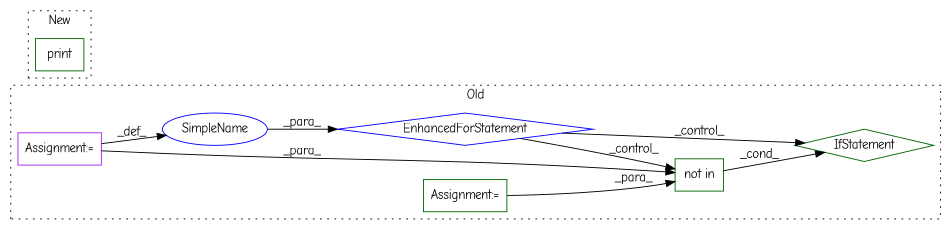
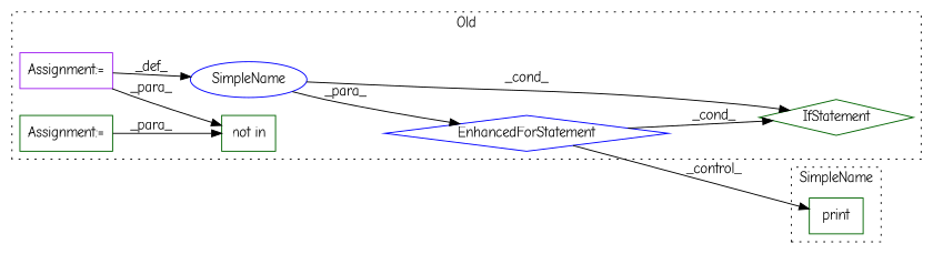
  digraph {
    fontname="Comic Neue"
    rankdir=LR
    node [a=7 color=darkgreen fontname="Comic Neue" l="53,2" s="3626,3727" shape=box]
    edge [fontname="Comic Neue"]
    n1 [a=108 l=30 label="not in" s=3869]
    n2 [a=25 l="10,2" label=IfStatement s="3859,3899" shape=diamond]
    n3 [a=42 color=blue l=9 label=SimpleName s=3683 shape=ellipse]
    n4 [color=purple label="Assignment:="]
    n5 [a=70 color=blue label=EnhancedForStatement shape=diamond]
    n6 [l=1 label="Assignment:=" s=1016]
    n7 [a=32 l="6,1" label=print s="2075,2126"]
    subgraph cluster_1 {
      label=Old
      style=dotted
      n1
      n2
      n3
      n4
      n5
      n6
    }
    subgraph cluster_2 {
-     label=New
+     label=SimpleName
      style=dotted
      n7
    }
-   n1 -> n2 [label=_cond_]
+   n3 -> n2 [label=_cond_]
    n3 -> n5 [label=_para_]
    n4 -> n1 [label=_para_]
    n4 -> n3 [label=_def_]
-   n5 -> n1 [label=_control_]
-   n5 -> n2 [label=_control_]
+   n5 -> n7 [label=_control_]
+   n5 -> n2 [label=_cond_]
    n6 -> n1 [label=_para_]
  }
